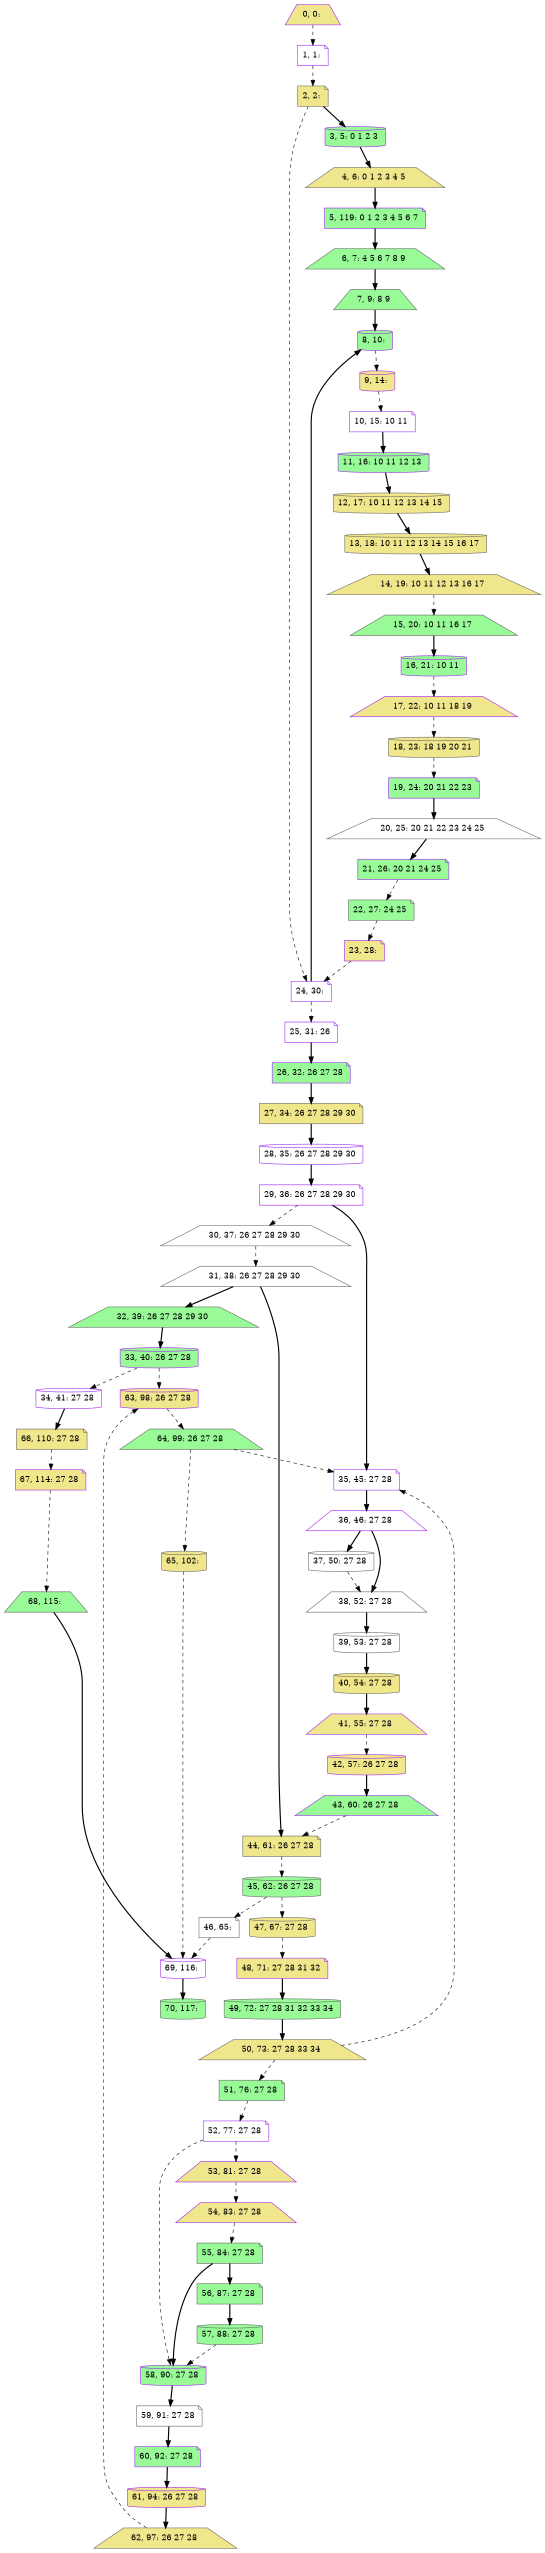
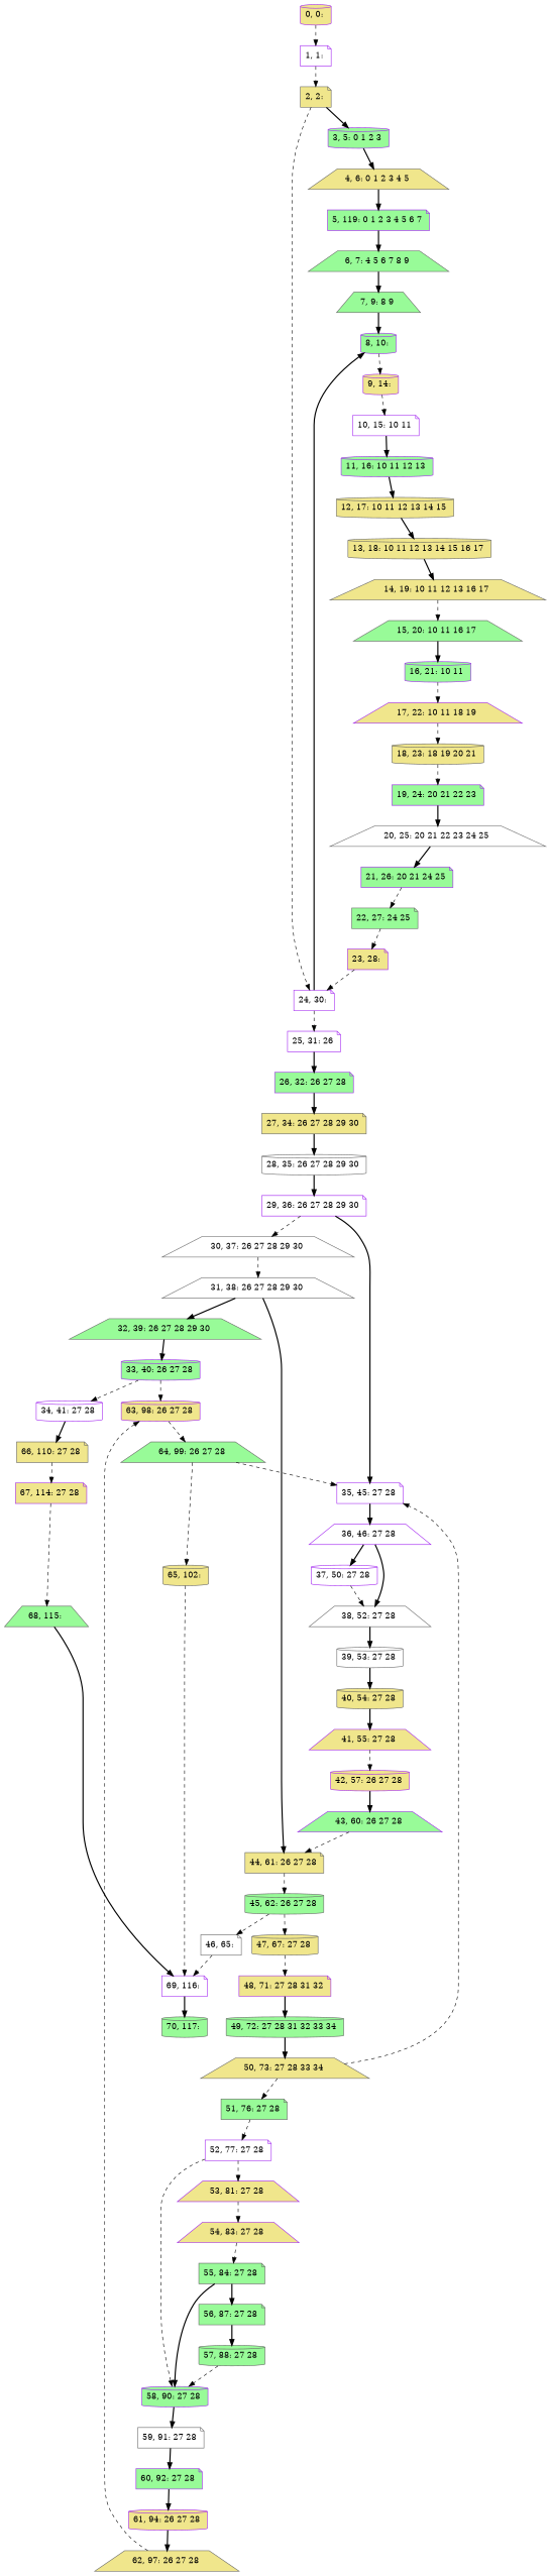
  digraph {
    node [color=gray40 fillcolor=khaki shape=note style=filled]
    edge [style=bold]
-   n1 [color=purple label="0, 0: " shape=trapezium]
+   n1 [color=purple label="0, 0: " shape=cylinder]
    n2 [color=purple fillcolor=white label="1, 1: "]
    n3 [label="2, 2: "]
    n4 [color=purple fillcolor=palegreen label="3, 5: 0 1 2 3 " shape=cylinder]
    n5 [color=purple fillcolor=white label="24, 30: "]
    n6 [label="4, 6: 0 1 2 3 4 5 " shape=trapezium]
    n7 [color=purple fillcolor=palegreen label="8, 10: " shape=cylinder]
    n8 [color=purple fillcolor=white label="25, 31: 26 "]
    n9 [color=purple fillcolor=palegreen label="5, 119: 0 1 2 3 4 5 6 7 "]
    n10 [fillcolor=palegreen label="6, 7: 4 5 6 7 8 9 " shape=trapezium]
    n11 [fillcolor=palegreen label="7, 9: 8 9 " shape=trapezium]
    n12 [color=purple label="9, 14: " shape=cylinder]
    n13 [color=purple fillcolor=white label="10, 15: 10 11 "]
    n14 [color=purple fillcolor=palegreen label="11, 16: 10 11 12 13 " shape=cylinder]
    n15 [label="12, 17: 10 11 12 13 14 15 " shape=cylinder]
    n16 [label="13, 18: 10 11 12 13 14 15 16 17 " shape=cylinder]
    n17 [label="14, 19: 10 11 12 13 16 17 " shape=trapezium]
    n18 [fillcolor=palegreen label="15, 20: 10 11 16 17 " shape=trapezium]
    n19 [color=purple fillcolor=palegreen label="16, 21: 10 11 " shape=cylinder]
    n20 [color=purple label="17, 22: 10 11 18 19 " shape=trapezium]
    n21 [label="18, 23: 18 19 20 21 " shape=cylinder]
    n22 [color=purple fillcolor=palegreen label="19, 24: 20 21 22 23 "]
    n23 [fillcolor=white label="20, 25: 20 21 22 23 24 25 " shape=trapezium]
    n24 [color=purple fillcolor=palegreen label="21, 26: 20 21 24 25 "]
    n25 [fillcolor=palegreen label="22, 27: 24 25 "]
    n26 [color=purple label="23, 28: "]
    n27 [color=purple fillcolor=palegreen label="26, 32: 26 27 28 "]
    n28 [label="27, 34: 26 27 28 29 30 "]
-   n29 [color=purple fillcolor=white label="28, 35: 26 27 28 29 30 " shape=cylinder]
+   n29 [fillcolor=white label="28, 35: 26 27 28 29 30 " shape=cylinder]
    n30 [color=purple fillcolor=white label="29, 36: 26 27 28 29 30 "]
    n31 [fillcolor=white label="30, 37: 26 27 28 29 30 " shape=trapezium]
    n32 [color=purple fillcolor=white label="35, 45: 27 28 "]
    n33 [fillcolor=white label="31, 38: 26 27 28 29 30 " shape=trapezium]
    n34 [color=purple fillcolor=white label="36, 46: 27 28 " shape=trapezium]
    n35 [fillcolor=palegreen label="32, 39: 26 27 28 29 30 " shape=trapezium]
    n36 [label="44, 61: 26 27 28 "]
    n37 [color=purple fillcolor=palegreen label="33, 40: 26 27 28 " shape=cylinder]
    n38 [fillcolor=palegreen label="45, 62: 26 27 28 " shape=cylinder]
    n39 [color=purple fillcolor=white label="34, 41: 27 28 " shape=cylinder]
    n40 [color=purple label="63, 98: 26 27 28 " shape=cylinder]
    n41 [label="66, 110: 27 28 "]
    n42 [fillcolor=palegreen label="64, 99: 26 27 28 " shape=trapezium]
    n43 [color=purple label="67, 114: 27 28 "]
-   n44 [fillcolor=white label="37, 50: 27 28 " shape=cylinder]
+   n44 [color=purple fillcolor=white label="37, 50: 27 28 " shape=cylinder]
    n45 [fillcolor=white label="38, 52: 27 28 " shape=trapezium]
    n46 [fillcolor=white label="39, 53: 27 28 " shape=cylinder]
    n47 [label="40, 54: 27 28 " shape=cylinder]
    n48 [color=purple label="41, 55: 27 28 " shape=trapezium]
    n49 [color=purple label="42, 57: 26 27 28 " shape=cylinder]
    n50 [color=purple fillcolor=palegreen label="43, 60: 26 27 28 " shape=trapezium]
    n51 [fillcolor=white label="46, 65: "]
    n52 [label="47, 67: 27 28 " shape=cylinder]
-   n53 [color=purple fillcolor=white label="69, 116: " shape=cylinder]
+   n53 [color=purple fillcolor=white label="69, 116: "]
    n54 [color=purple label="48, 71: 27 28 31 32 "]
    n55 [fillcolor=palegreen label="70, 117: " shape=cylinder]
    n56 [fillcolor=palegreen label="49, 72: 27 28 31 32 33 34 " shape=cylinder]
    n57 [label="50, 73: 27 28 33 34 " shape=trapezium]
    n58 [fillcolor=palegreen label="51, 76: 27 28 "]
    n59 [color=purple fillcolor=white label="52, 77: 27 28 "]
    n60 [color=purple label="53, 81: 27 28 " shape=trapezium]
    n61 [color=purple fillcolor=palegreen label="58, 90: 27 28 " shape=cylinder]
    n62 [color=purple label="54, 83: 27 28 " shape=trapezium]
    n63 [fillcolor=white label="59, 91: 27 28 "]
    n64 [fillcolor=palegreen label="55, 84: 27 28 "]
    n65 [fillcolor=palegreen label="56, 87: 27 28 "]
    n66 [fillcolor=palegreen label="57, 88: 27 28 " shape=cylinder]
    n67 [color=purple fillcolor=palegreen label="60, 92: 27 28 "]
    n68 [color=purple label="61, 94: 26 27 28 " shape=cylinder]
    n69 [label="62, 97: 26 27 28 " shape=trapezium]
    n70 [label="65, 102: " shape=cylinder]
    n71 [fillcolor=palegreen label="68, 115: " shape=trapezium]
    n1 -> n2 [style=dashed]
    n2 -> n3 [style=dashed]
    n3 -> n4
    n3 -> n5 [style=dashed]
    n4 -> n6
    n5 -> n7
    n5 -> n8 [style=dashed]
    n6 -> n9
    n7 -> n12 [style=dashed]
    n8 -> n27
    n9 -> n10
    n10 -> n11
    n11 -> n7
    n12 -> n13 [style=dashed]
    n13 -> n14
    n14 -> n15
    n15 -> n16
    n16 -> n17
    n17 -> n18 [style=dashed]
    n18 -> n19
    n19 -> n20 [style=dashed]
    n20 -> n21 [style=dashed]
    n21 -> n22 [style=dashed]
    n22 -> n23
    n23 -> n24
    n24 -> n25 [style=dashed]
    n25 -> n26 [style=dashed]
    n26 -> n5 [style=dashed]
    n27 -> n28
    n28 -> n29
    n29 -> n30
    n30 -> n31 [style=dashed]
    n30 -> n32
    n31 -> n33 [style=dashed]
    n32 -> n34
    n33 -> n35
    n33 -> n36
    n34 -> n44
    n34 -> n45
    n35 -> n37
    n36 -> n38 [style=dashed]
    n37 -> n39 [style=dashed]
    n37 -> n40 [style=dashed]
    n38 -> n51 [style=dashed]
    n38 -> n52 [style=dashed]
    n39 -> n41
    n40 -> n42 [style=dashed]
    n41 -> n43 [style=dashed]
    n42 -> n32 [style=dashed]
    n42 -> n70 [style=dashed]
    n43 -> n71 [style=dashed]
    n44 -> n45 [style=dashed]
    n45 -> n46
    n46 -> n47
    n47 -> n48
    n48 -> n49 [style=dashed]
    n49 -> n50
    n50 -> n36 [style=dashed]
    n51 -> n53 [style=dashed]
    n52 -> n54 [style=dashed]
    n53 -> n55
    n54 -> n56
    n56 -> n57
    n57 -> n32 [style=dashed]
    n57 -> n58 [style=dashed]
    n58 -> n59 [style=dashed]
    n59 -> n60 [style=dashed]
    n59 -> n61 [style=dashed]
    n60 -> n62 [style=dashed]
    n61 -> n63
    n62 -> n64 [style=dashed]
    n63 -> n67
    n64 -> n61
    n64 -> n65
    n65 -> n66
    n66 -> n61 [style=dashed]
    n67 -> n68
    n68 -> n69
    n69 -> n40 [style=dashed]
    n70 -> n53 [style=dashed]
    n71 -> n53
  }
